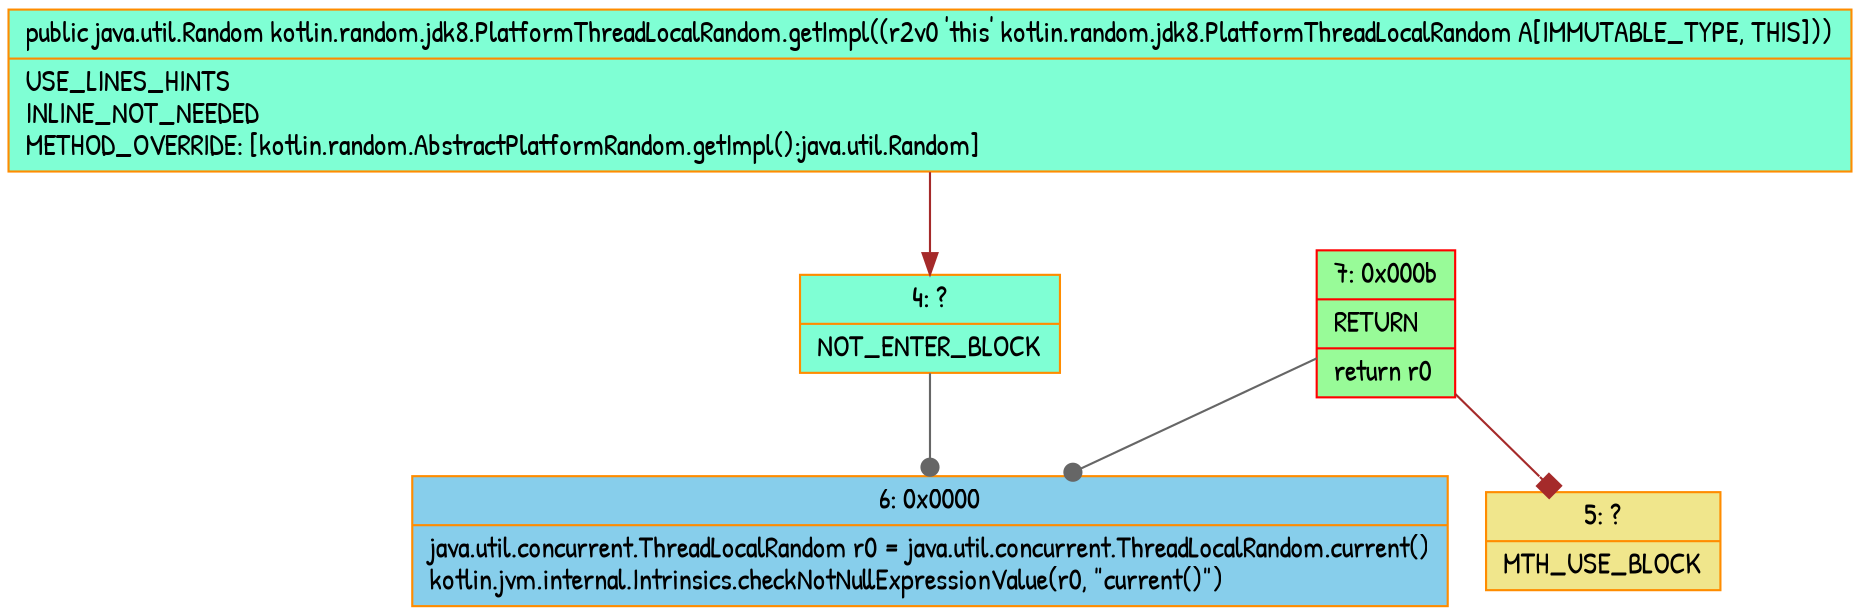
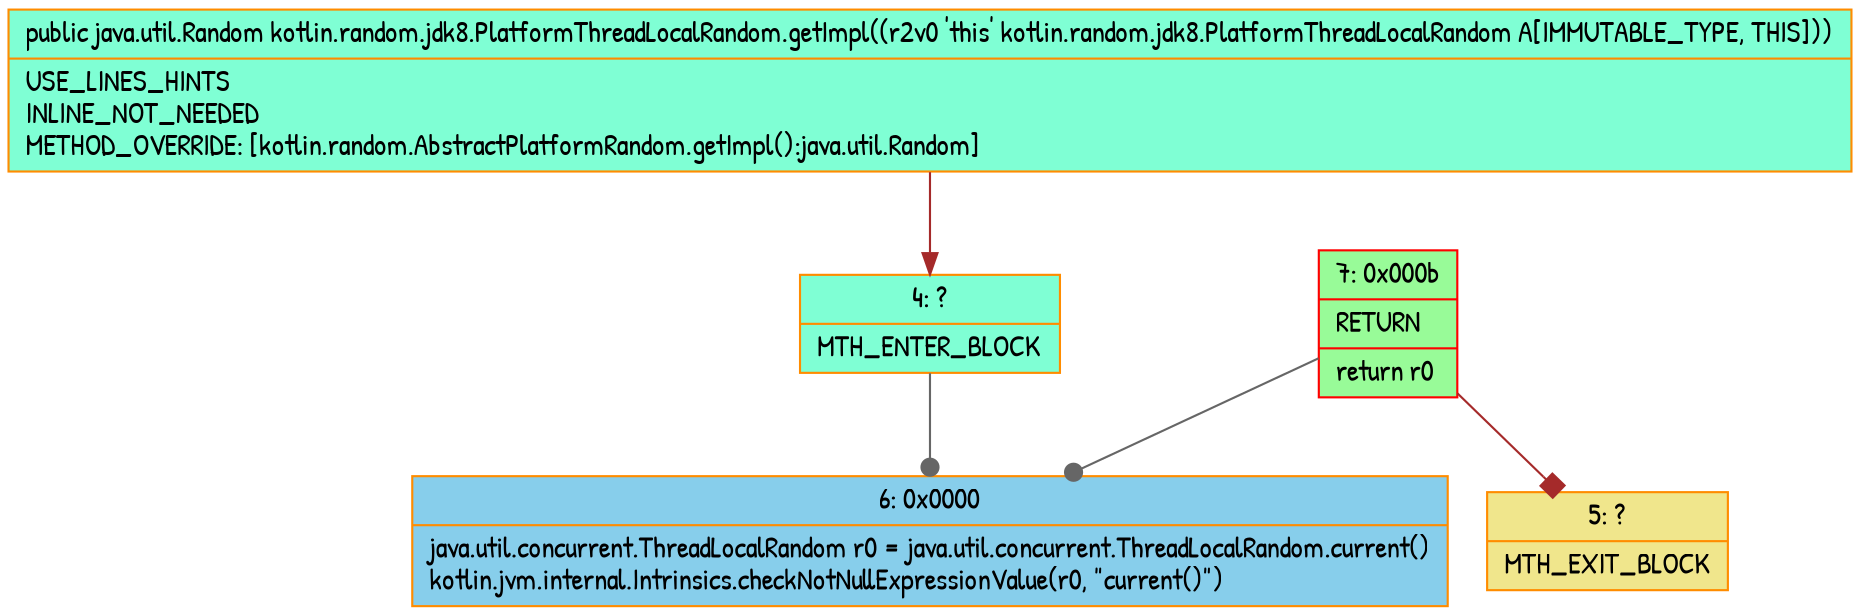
  digraph {
    fontname="Patrick Hand"
    node [color=darkorange fillcolor=aquamarine fontname="Patrick Hand" shape=record style=filled]
    edge [arrowhead=dot color=gray40 fontname="Patrick Hand"]
-   n1 [label="{4\:\ ?|NOT_ENTER_BLOCK\l}"]
+   n1 [label="{4\:\ ?|MTH_ENTER_BLOCK\l}"]
    n2 [fillcolor=skyblue label="{6\:\ 0x0000|java.util.concurrent.ThreadLocalRandom r0 = java.util.concurrent.ThreadLocalRandom.current()\lkotlin.jvm.internal.Intrinsics.checkNotNullExpressionValue(r0, \"current()\")\l}"]
    n3 [color=red fillcolor=palegreen label="{7\:\ 0x000b|RETURN\l|return r0\l}"]
-   n4 [fillcolor=khaki label="{5\:\ ?|MTH_USE_BLOCK\l}"]
+   n4 [fillcolor=khaki label="{5\:\ ?|MTH_EXIT_BLOCK\l}"]
    n5 [label="{public java.util.Random kotlin.random.jdk8.PlatformThreadLocalRandom.getImpl((r2v0 'this' kotlin.random.jdk8.PlatformThreadLocalRandom A[IMMUTABLE_TYPE, THIS]))  | USE_LINES_HINTS\lINLINE_NOT_NEEDED\lMETHOD_OVERRIDE: [kotlin.random.AbstractPlatformRandom.getImpl():java.util.Random]\l}"]
    n1 -> n2
    n3 -> n2
    n3 -> n4 [arrowhead=box color=brown]
    n5 -> n1 [arrowhead=normal color=brown]
  }
